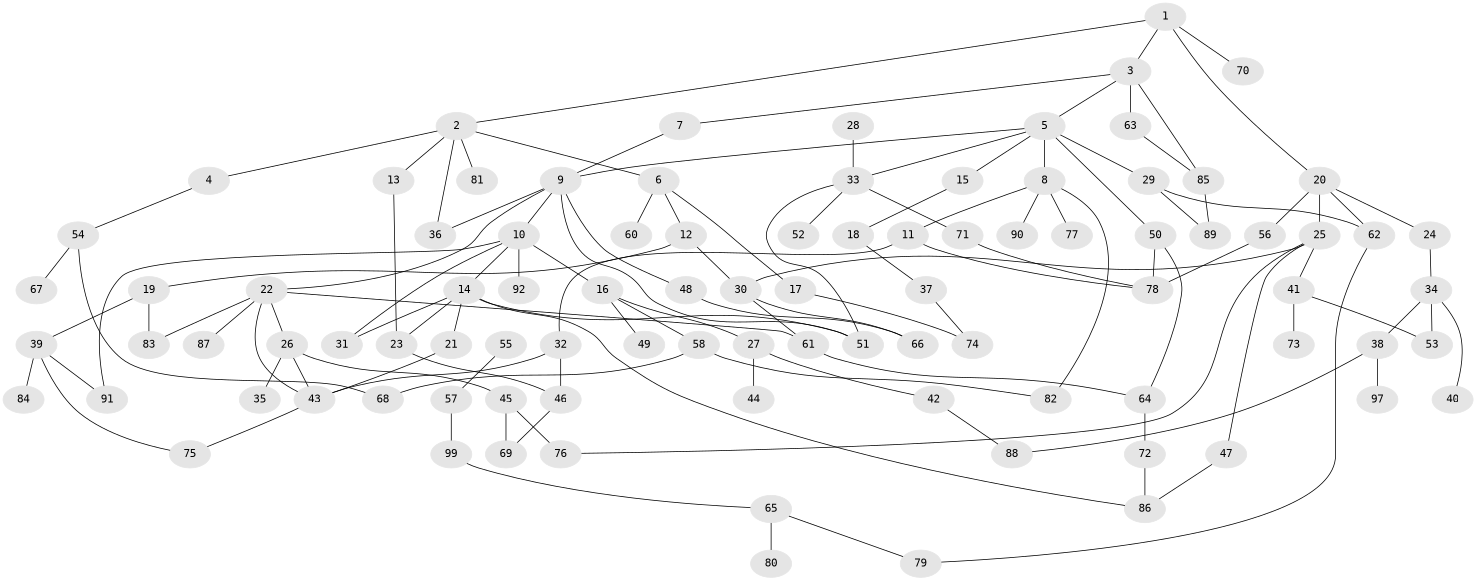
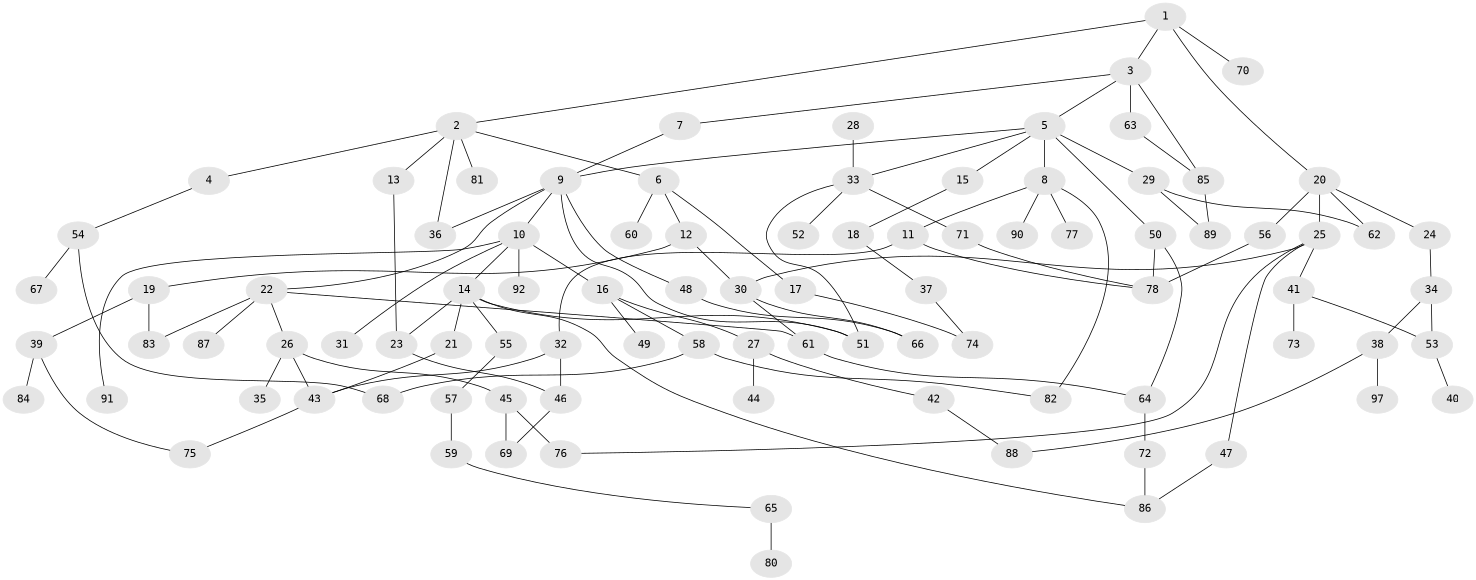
  graph {
    fontname="DejaVu Sans Mono"
    node [color=gray90 fontname="DejaVu Sans Mono" style=filled]
    edge [fontname="DejaVu Sans Mono"]
    1
    2
    3
    20
    70
    4
    6
    13
    36
    81
    5
    7
    63
    85
    24
    25
    62
    56
    54
    12
    17
    60
    23
    8
    9
    15
    29
    33
    50
    89
    67
    68
    11
    77
    82
    90
    10
    22
    48
    51
    18
    52
    71
    78
    64
    19
    30
    74
    32
    14
    16
    31
    92
    91
    43
    26
    61
    83
    87
    66
    21
    55
    86
    27
    49
    58
    46
    39
    57
    37
    42
    44
    28
    75
    84
    34
    41
    47
    76
-   79
    35
    45
    69
    38
    40
    53
    73
    88
    n89 [label=97]
    72
-   59 [label=99]
+   59
    65
    80
    1 -- 2
    1 -- 3
    1 -- 20
    1 -- 70
    2 -- 4
    2 -- 6
    2 -- 13
    2 -- 36
    2 -- 81
    3 -- 5
    3 -- 7
    3 -- 63
    3 -- 85
    20 -- 24
    20 -- 25
    20 -- 62
    20 -- 56
    4 -- 54
    6 -- 12
    6 -- 17
    6 -- 60
    13 -- 23
    5 -- 8
    5 -- 9
    5 -- 15
    5 -- 29
    5 -- 33
    5 -- 50
    7 -- 9
    63 -- 85
    85 -- 89
    24 -- 34
    25 -- 30
    25 -- 41
    25 -- 47
    25 -- 76
-   62 -- 79
    56 -- 78
    54 -- 67
    54 -- 68
    12 -- 19
    12 -- 30
    17 -- 74
    23 -- 46
    8 -- 11
    8 -- 77
    8 -- 82
    8 -- 90
    9 -- 36
    9 -- 10
    9 -- 22
    9 -- 48
    9 -- 51
    15 -- 18
    29 -- 62
    29 -- 89
    33 -- 51
    33 -- 52
    33 -- 71
    50 -- 78
    50 -- 64
    11 -- 78
    11 -- 32
    10 -- 14
    10 -- 16
    10 -- 31
    10 -- 92
    10 -- 91
-   22 -- 43
    22 -- 26
    22 -- 61
    22 -- 83
    22 -- 87
    48 -- 66
    18 -- 37
    71 -- 78
    64 -- 72
    19 -- 83
    19 -- 39
    30 -- 61
    30 -- 66
    32 -- 43
    32 -- 46
    14 -- 23
    14 -- 51
    14 -- 21
-   14 -- 31
+   14 -- 55
    14 -- 86
    16 -- 27
    16 -- 49
    16 -- 58
    43 -- 75
    26 -- 43
    26 -- 35
    26 -- 45
    61 -- 64
    21 -- 43
    55 -- 57
    27 -- 42
    27 -- 44
    58 -- 68
    58 -- 82
    46 -- 69
-   39 -- 91
    39 -- 75
    39 -- 84
    57 -- 59
    37 -- 74
    42 -- 88
    28 -- 33
    34 -- 38
-   34 -- 40
+   53 -- 40
    34 -- 53
    41 -- 53
    41 -- 73
    47 -- 86
    45 -- 76
    45 -- 69
    38 -- 88
    38 -- n89
    72 -- 86
    59 -- 65
-   65 -- 79
    65 -- 80
  }
